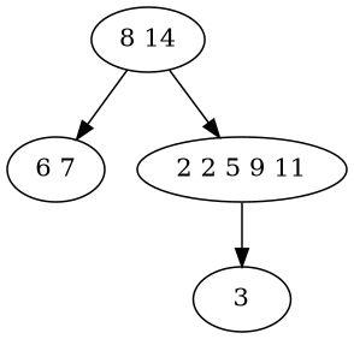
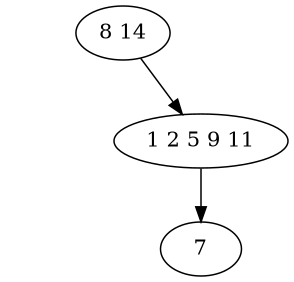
  digraph {
    n1 [label="8 14"]
-   n2 [label="6 7"]
-   n3 [label="2 2 5 9 11"]
-   n4 [label=3]
-   n1 -> n2
+   n3 [label="1 2 5 9 11"]
+   n4 [label=7]
    n1 -> n3
    n3 -> n4
  }
